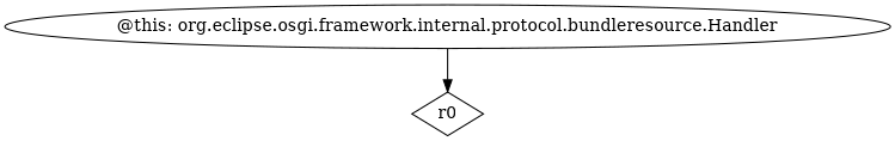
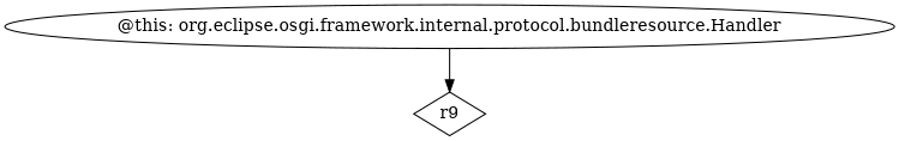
  digraph {
    n1 [label="@this: org.eclipse.osgi.framework.internal.protocol.bundleresource.Handler" shape=ellipse]
-   n2 [label=r0 shape=diamond]
+   n2 [label=r9 shape=diamond]
    n1 -> n2
  }
